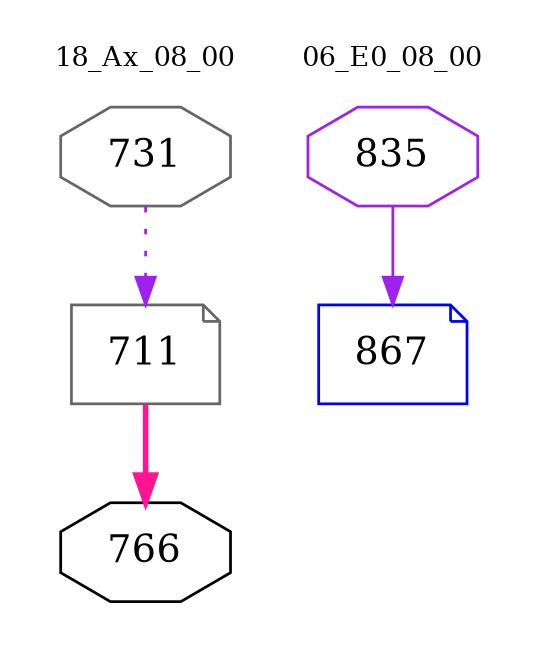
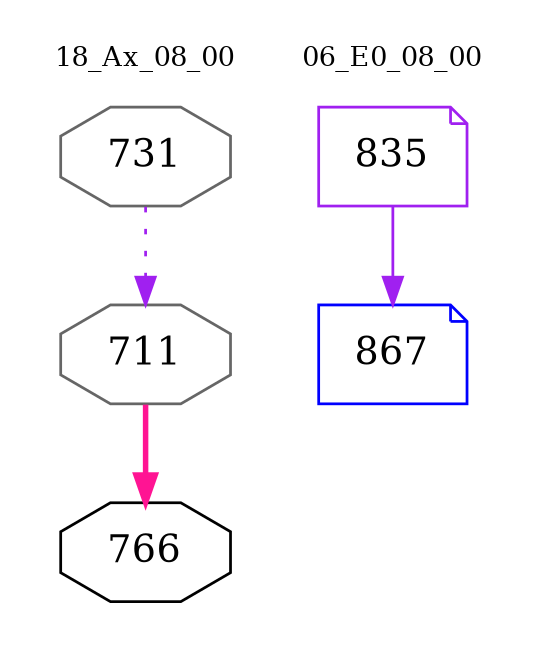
  digraph {
    node [color=gray40 shape=note]
    edge [color=purple]
    n1 [label=731 shape=octagon]
-   n2 [label=711]
+   n2 [label=711 shape=octagon]
    n3 [color=black label=766 shape=octagon]
-   n4 [color=purple label=835 shape=octagon]
+   n4 [color=purple label=835]
    n5 [color=blue label=867]
    subgraph cluster_1 {
      color=white
      fontsize=10
      label="18_Ax_08_00"
      n1
      n2
      n3
    }
    subgraph cluster_2 {
      color=white
      fontsize=10
      label="06_E0_08_00"
      n4
      n5
    }
    n1 -> n2 [style=dotted]
    n2 -> n3 [color=deeppink style=bold]
    n4 -> n5 [style=solid]
  }
